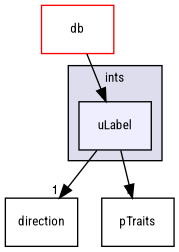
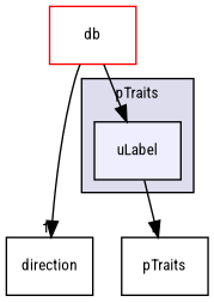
  digraph {
    compound=true
    fontname="Roboto Condensed"
    node [fontname="Roboto Condensed" fontsize=10 shape=box]
    edge [fontname="Roboto Condensed" headlabel=1 labeldistance=1.5 labelfontname=FreeSans labelfontsize=10]
    n1 [fillcolor="#eeeeff" label=uLabel pencolor=black style=filled]
    n2 [label=direction]
    n3 [label=pTraits]
    n4 [color=red label=db]
    subgraph cluster_1 {
      bgcolor="#ddddee"
      fontsize=10
-     label=ints
+     label=pTraits
      pencolor=black
      n1
    }
-   n1 -> n2
+   n4 -> n2
    n1 -> n3
    n4 -> n1
  }
